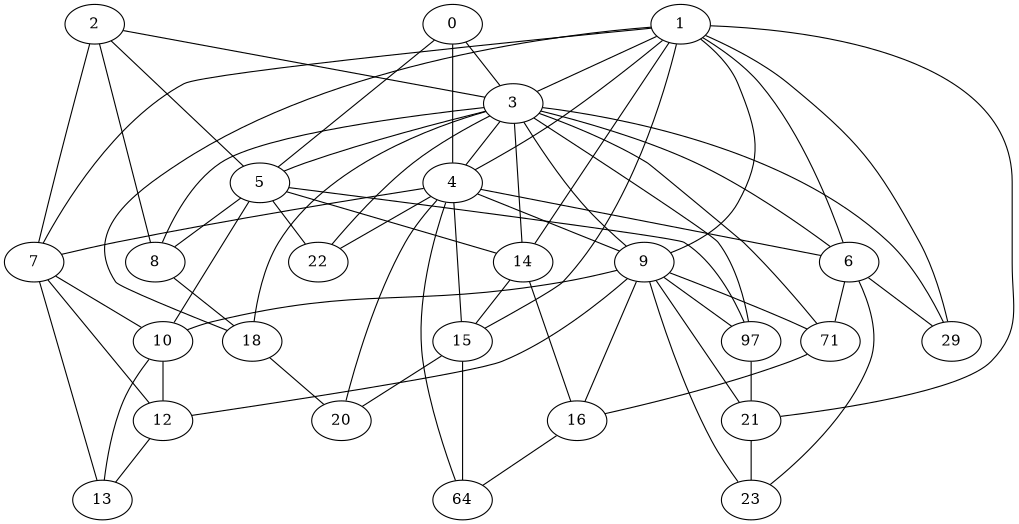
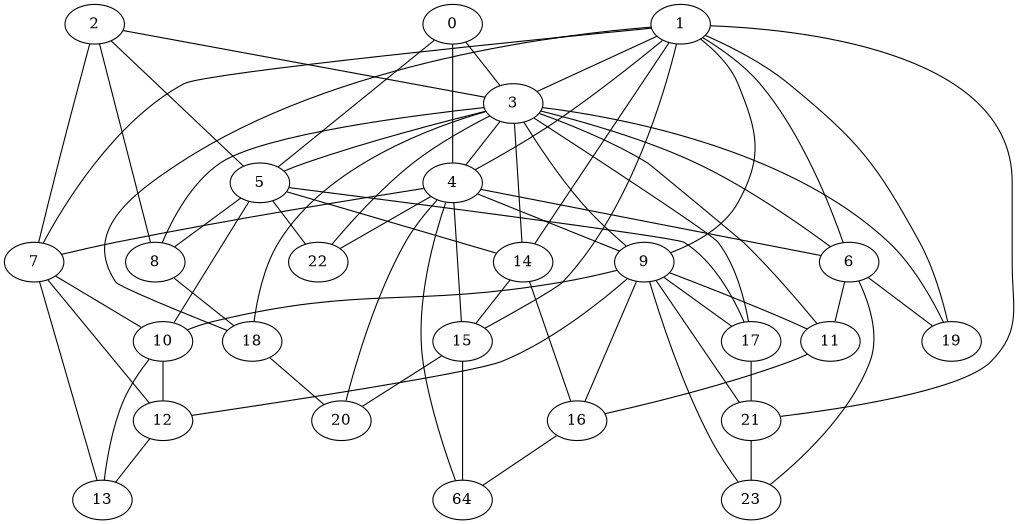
  strict graph {
    edge [is_available=True prob=1.0]
    0
    3
    4
    5
    6
    9
    14
    18
-   19 [label=29]
+   19
    8
-   11 [label=71]
-   17 [label=97]
+   11
+   17
    22
    7
    15
    20
    n17 [label=64]
    10
    1
    21
    23
    12
    13
    16
    2
    0 -- 3
    0 -- 4 [prob=0.111962918336]
    0 -- 5 [prob=0.11059993052]
    3 -- 4 [prob=0.414774086285]
    3 -- 5 [prob=0.0571155993493]
    3 -- 6 [prob=0.318369167562]
    3 -- 9
    3 -- 14 [prob=0.473292277632]
    3 -- 18 [prob=0.732393175941]
    3 -- 19 [prob=0.0336703764418]
    3 -- 8
    3 -- 11
    3 -- 17 [prob=0.166139648914]
    3 -- 22 [prob=0.184560146345]
    4 -- 6 [prob=0.620525693351]
    4 -- 9 [prob=0.136428812541]
    4 -- 22 [prob=0.764592919707]
    4 -- 7 [prob=0.677437011609]
    4 -- 15 [prob=0.146848702507]
    4 -- 20
    4 -- n17 [prob=0.839443260816]
    5 -- 14 [prob=0.938756596448]
    5 -- 8 [prob=0.222200616908]
    5 -- 17
    5 -- 22 [prob=0.369356856339]
    5 -- 10 [prob=0.895633269999]
    6 -- 19 [prob=0.47100719629]
    6 -- 11
    6 -- 23 [prob=0.300447892367]
    9 -- 11 [prob=0.850192682527]
    9 -- 17 [prob=0.795838598826]
    9 -- 10 [prob=0.760481091345]
    9 -- 21 [prob=0.264401672513]
    9 -- 23 [prob=0.425343016236]
    9 -- 12
    9 -- 16 [prob=0.597722379661]
    14 -- 15
    14 -- 16 [prob=0.834801807542]
    18 -- 20
    8 -- 18 [prob=0.400965063496]
    11 -- 16 [prob=0.662713353262]
    17 -- 21
    7 -- 10 [prob=0.678314836235]
    7 -- 12
    7 -- 13 [prob=0.605757373453]
    15 -- 20 [prob=0.64027342881]
    15 -- n17 [prob=0.156217969818]
    10 -- 12 [prob=0.200056485372]
    10 -- 13 [prob=0.548094647153]
    1 -- 3
    1 -- 4
    1 -- 6 [prob=0.583014786441]
    1 -- 9 [prob=0.424424392128]
    1 -- 14 [prob=0.576706478945]
    1 -- 18 [prob=0.862425095333]
    1 -- 19
    1 -- 7 [prob=0.464379022926]
    1 -- 15 [prob=0.366144443497]
    1 -- 21 [prob=0.921593864364]
    21 -- 23 [prob=0.663779818782]
    12 -- 13 [prob=0.91318049588]
    16 -- n17 [prob=0.814616635773]
    2 -- 3
    2 -- 5 [prob=0.498645747201]
    2 -- 8
    2 -- 7
  }
